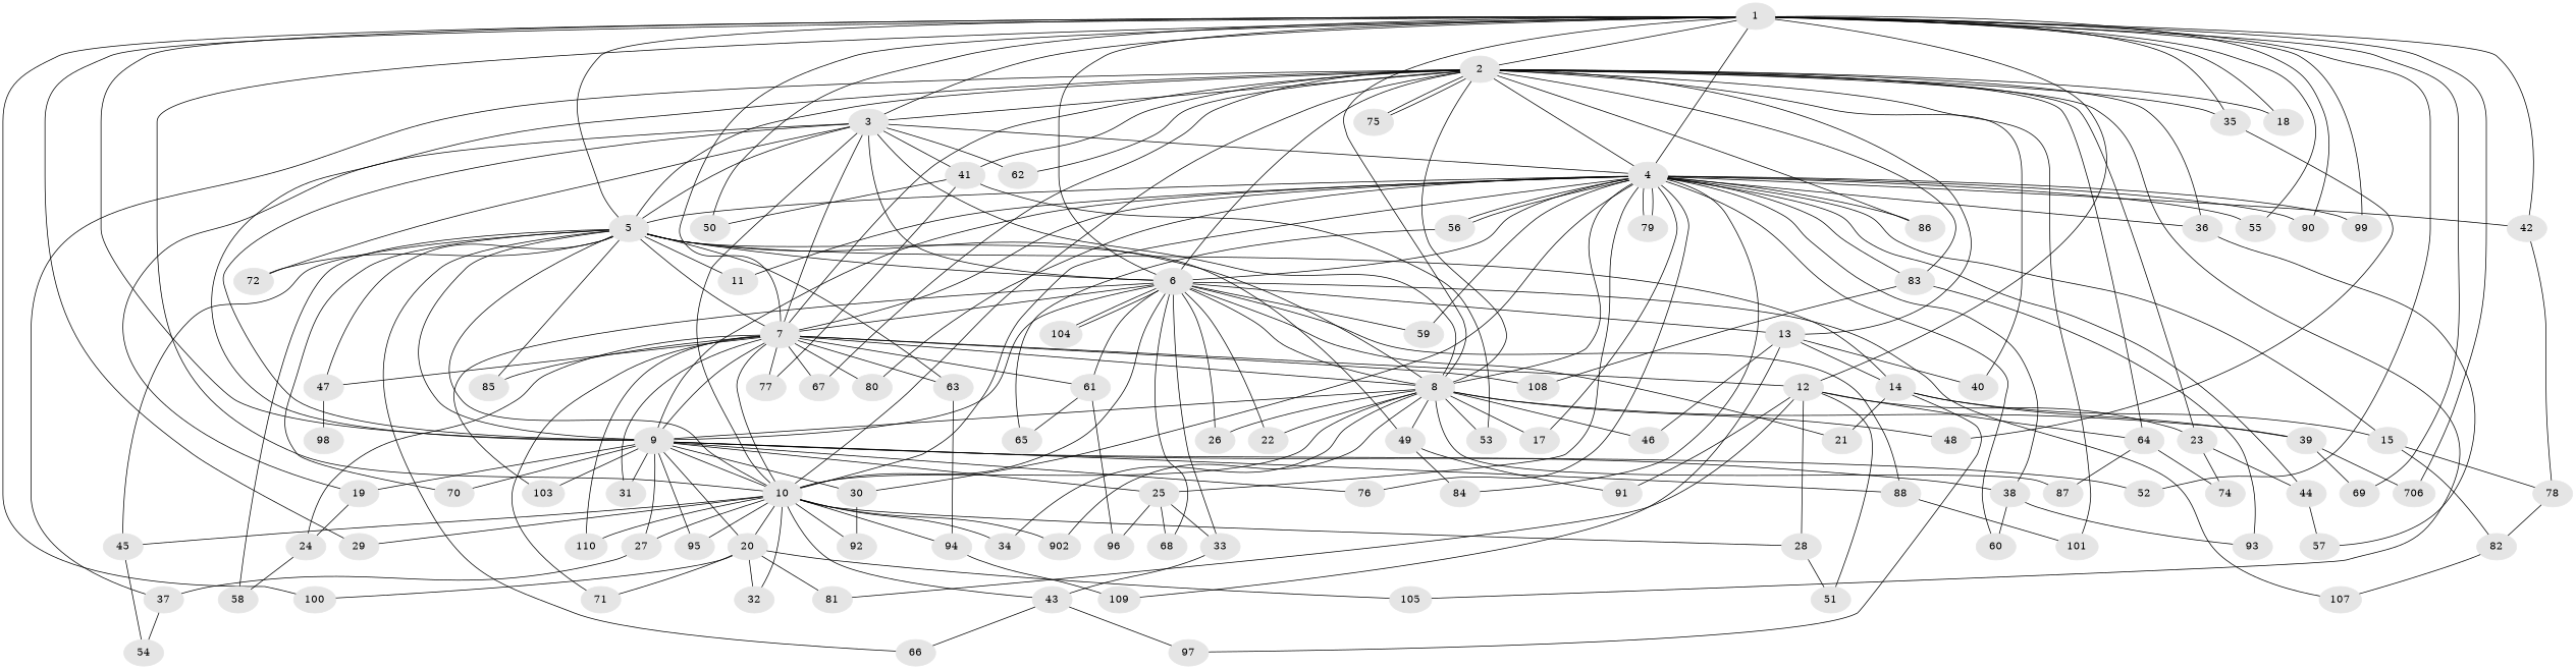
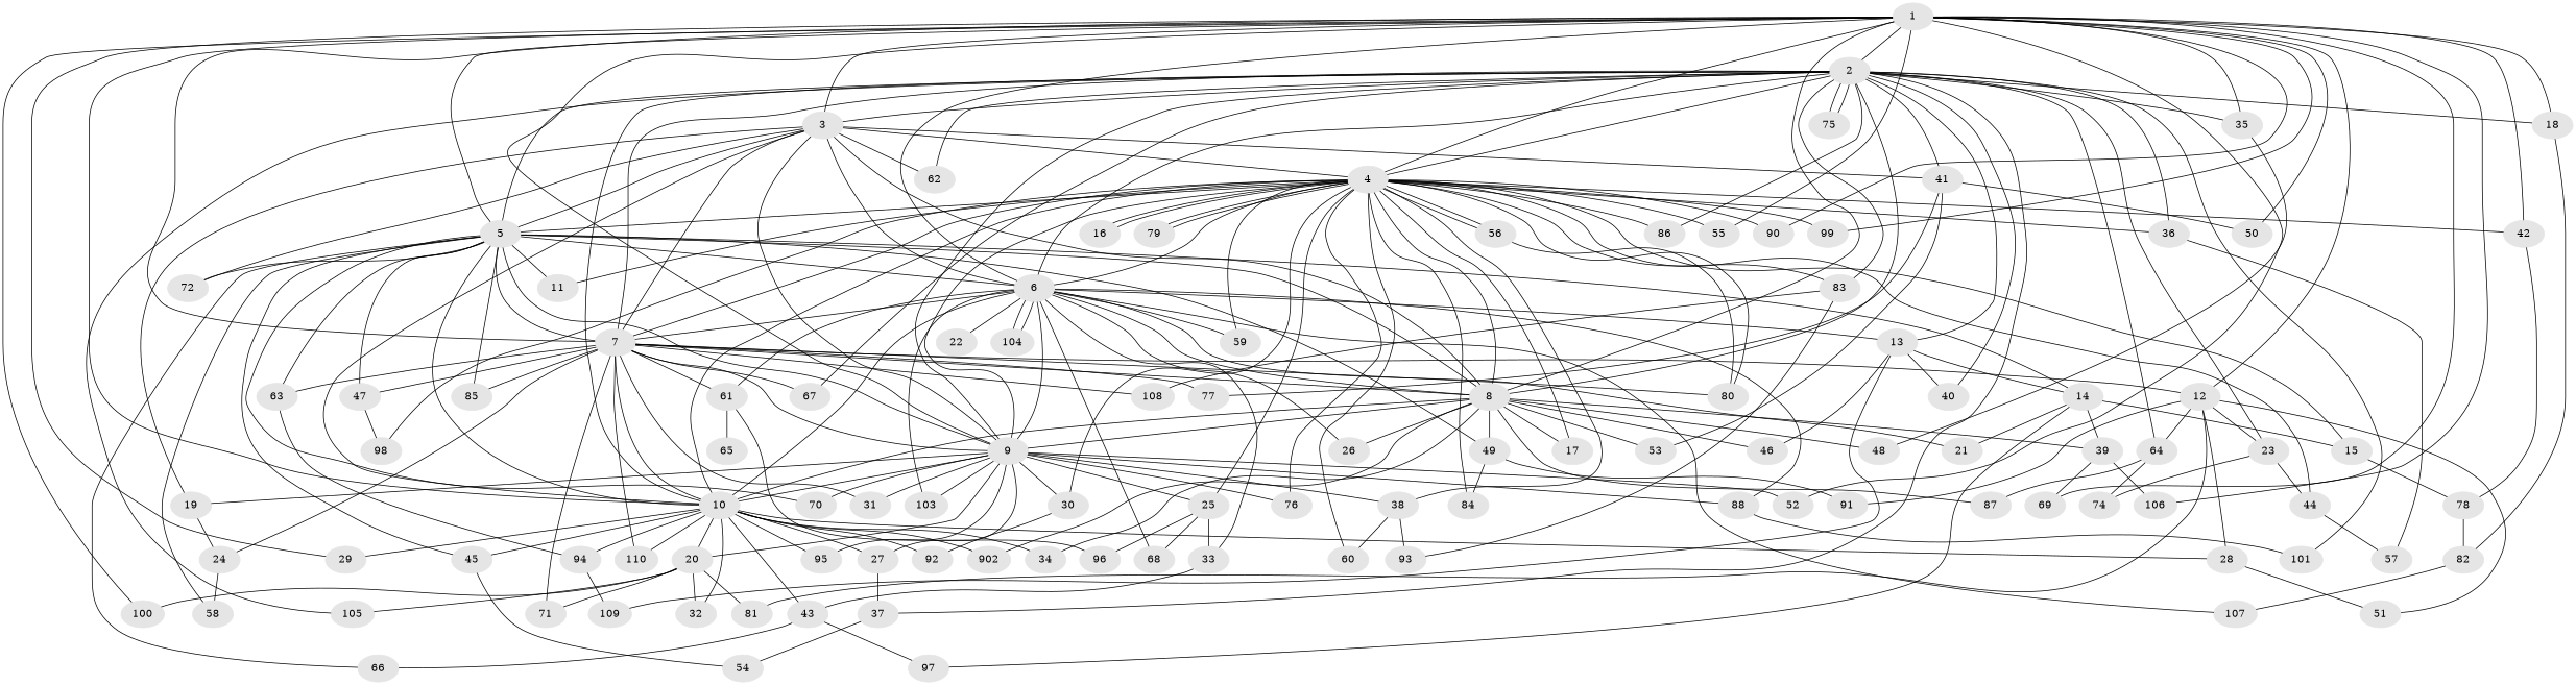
  graph {
    node [color=gray90 style=filled]
    1
    2
    3
    4
    5
    6
    7
    8
    9
    10
    12
    18
    29
    35
    42
    50
    52
    55
    69
    90
    99
    100
-   106 [label=706]
+   106
    13
    23
    36
    37
    40
    41
    62
    64
    67
    75
    83
    86
    101
    105
    19
    72
    11
    15
+   16
    17
    25
    30
    38
    44
    56
    59
    60
    76
    79
    80
    84
    98
    14
    45
    47
    49
    58
    63
    66
    70
    85
    21
    22
    26
    33
    61
    68
    88
    103
    104
    107
    24
    31
    71
    77
    108
    110
    34
    39
    46
    48
    53
    87
    n87 [label=902]
    20
    27
    95
    28
    32
    43
    92
    94
    51
    81
    91
    82
    78
    109
    74
    57
    54
    93
    96
    65
    97
    1 -- 2
    1 -- 3
    1 -- 4
    1 -- 5
    1 -- 6
    1 -- 7
    1 -- 8
    1 -- 9
    1 -- 10
    1 -- 12
    1 -- 18
    1 -- 29
    1 -- 35
    1 -- 42
    1 -- 50
    1 -- 52
    1 -- 55
    1 -- 69
    1 -- 90
    1 -- 99
    1 -- 100
    1 -- 106
    2 -- 3
    2 -- 4
    2 -- 5
    2 -- 6
    2 -- 7
    2 -- 8
    2 -- 9
    2 -- 10
    2 -- 18
    2 -- 35
    2 -- 13
    2 -- 23
    2 -- 36
    2 -- 37
    2 -- 40
    2 -- 41
    2 -- 62
    2 -- 64
    2 -- 67
    2 -- 75
    2 -- 75
    2 -- 83
    2 -- 86
    2 -- 101
    2 -- 105
    3 -- 4
    3 -- 5
    3 -- 6
    3 -- 7
    3 -- 8
    3 -- 9
    3 -- 10
    3 -- 41
    3 -- 62
    3 -- 19
    3 -- 72
    4 -- 5
    4 -- 6
    4 -- 7
    4 -- 8
    4 -- 9
    4 -- 10
    4 -- 42
    4 -- 55
    4 -- 90
    4 -- 99
    4 -- 36
    4 -- 83
    4 -- 86
    4 -- 11
    4 -- 15
+   4 -- 16
+   4 -- 16
    4 -- 17
    4 -- 25
    4 -- 30
    4 -- 38
    4 -- 44
    4 -- 56
    4 -- 56
    4 -- 59
    4 -- 60
    4 -- 76
    4 -- 79
    4 -- 79
    4 -- 80
    4 -- 84
+   4 -- 98
    5 -- 6
    5 -- 7
    5 -- 8
    5 -- 9
    5 -- 10
    5 -- 72
    5 -- 11
    5 -- 14
    5 -- 45
    5 -- 47
    5 -- 49
    5 -- 58
    5 -- 63
    5 -- 66
    5 -- 70
    5 -- 85
    6 -- 7
    6 -- 8
    6 -- 9
    6 -- 10
    6 -- 13
    6 -- 59
    6 -- 21
    6 -- 22
    6 -- 26
    6 -- 33
    6 -- 61
    6 -- 68
    6 -- 88
    6 -- 103
    6 -- 104
    6 -- 104
    6 -- 107
    7 -- 8
    7 -- 9
    7 -- 10
    7 -- 12
    7 -- 67
    7 -- 80
    7 -- 47
    7 -- 63
    7 -- 85
    7 -- 61
    7 -- 24
    7 -- 31
    7 -- 71
    7 -- 77
    7 -- 108
    7 -- 110
    8 -- 9
    8 -- 10
    8 -- 17
    8 -- 49
-   8 -- 22
    8 -- 26
    8 -- 34
    8 -- 39
    8 -- 46
    8 -- 48
    8 -- 53
    8 -- 87
    8 -- n87
    9 -- 10
    9 -- 52
    9 -- 19
    9 -- 25
    9 -- 30
    9 -- 38
    9 -- 76
    9 -- 70
    9 -- 88
    9 -- 103
    9 -- 31
    9 -- 20
    9 -- 27
    9 -- 95
    10 -- 29
    10 -- 45
    10 -- 110
    10 -- 34
    10 -- n87
    10 -- 20
    10 -- 27
    10 -- 95
    10 -- 28
    10 -- 32
    10 -- 43
    10 -- 92
    10 -- 94
    12 -- 23
    12 -- 64
    12 -- 28
    12 -- 51
    12 -- 81
    12 -- 91
-   15 -- 82
+   18 -- 82
    35 -- 48
    42 -- 78
    13 -- 40
    13 -- 14
    13 -- 46
    13 -- 109
    23 -- 44
    23 -- 74
    36 -- 57
    37 -- 54
    41 -- 50
    41 -- 77
    41 -- 53
    64 -- 87
    64 -- 74
    83 -- 108
    83 -- 93
    19 -- 24
    15 -- 78
    25 -- 33
    25 -- 68
    25 -- 96
    30 -- 92
    38 -- 60
    38 -- 93
    44 -- 57
-   56 -- 65
+   56 -- 80
    14 -- 15
    14 -- 21
    14 -- 39
    14 -- 97
    45 -- 54
    47 -- 98
    49 -- 84
    49 -- 91
    63 -- 94
    33 -- 43
    61 -- 96
    61 -- 65
    88 -- 101
    24 -- 58
    39 -- 69
    39 -- 106
    20 -- 100
    20 -- 105
    20 -- 71
    20 -- 32
    20 -- 81
    27 -- 37
    28 -- 51
    43 -- 66
    43 -- 97
    94 -- 109
    82 -- 107
    78 -- 82
  }
